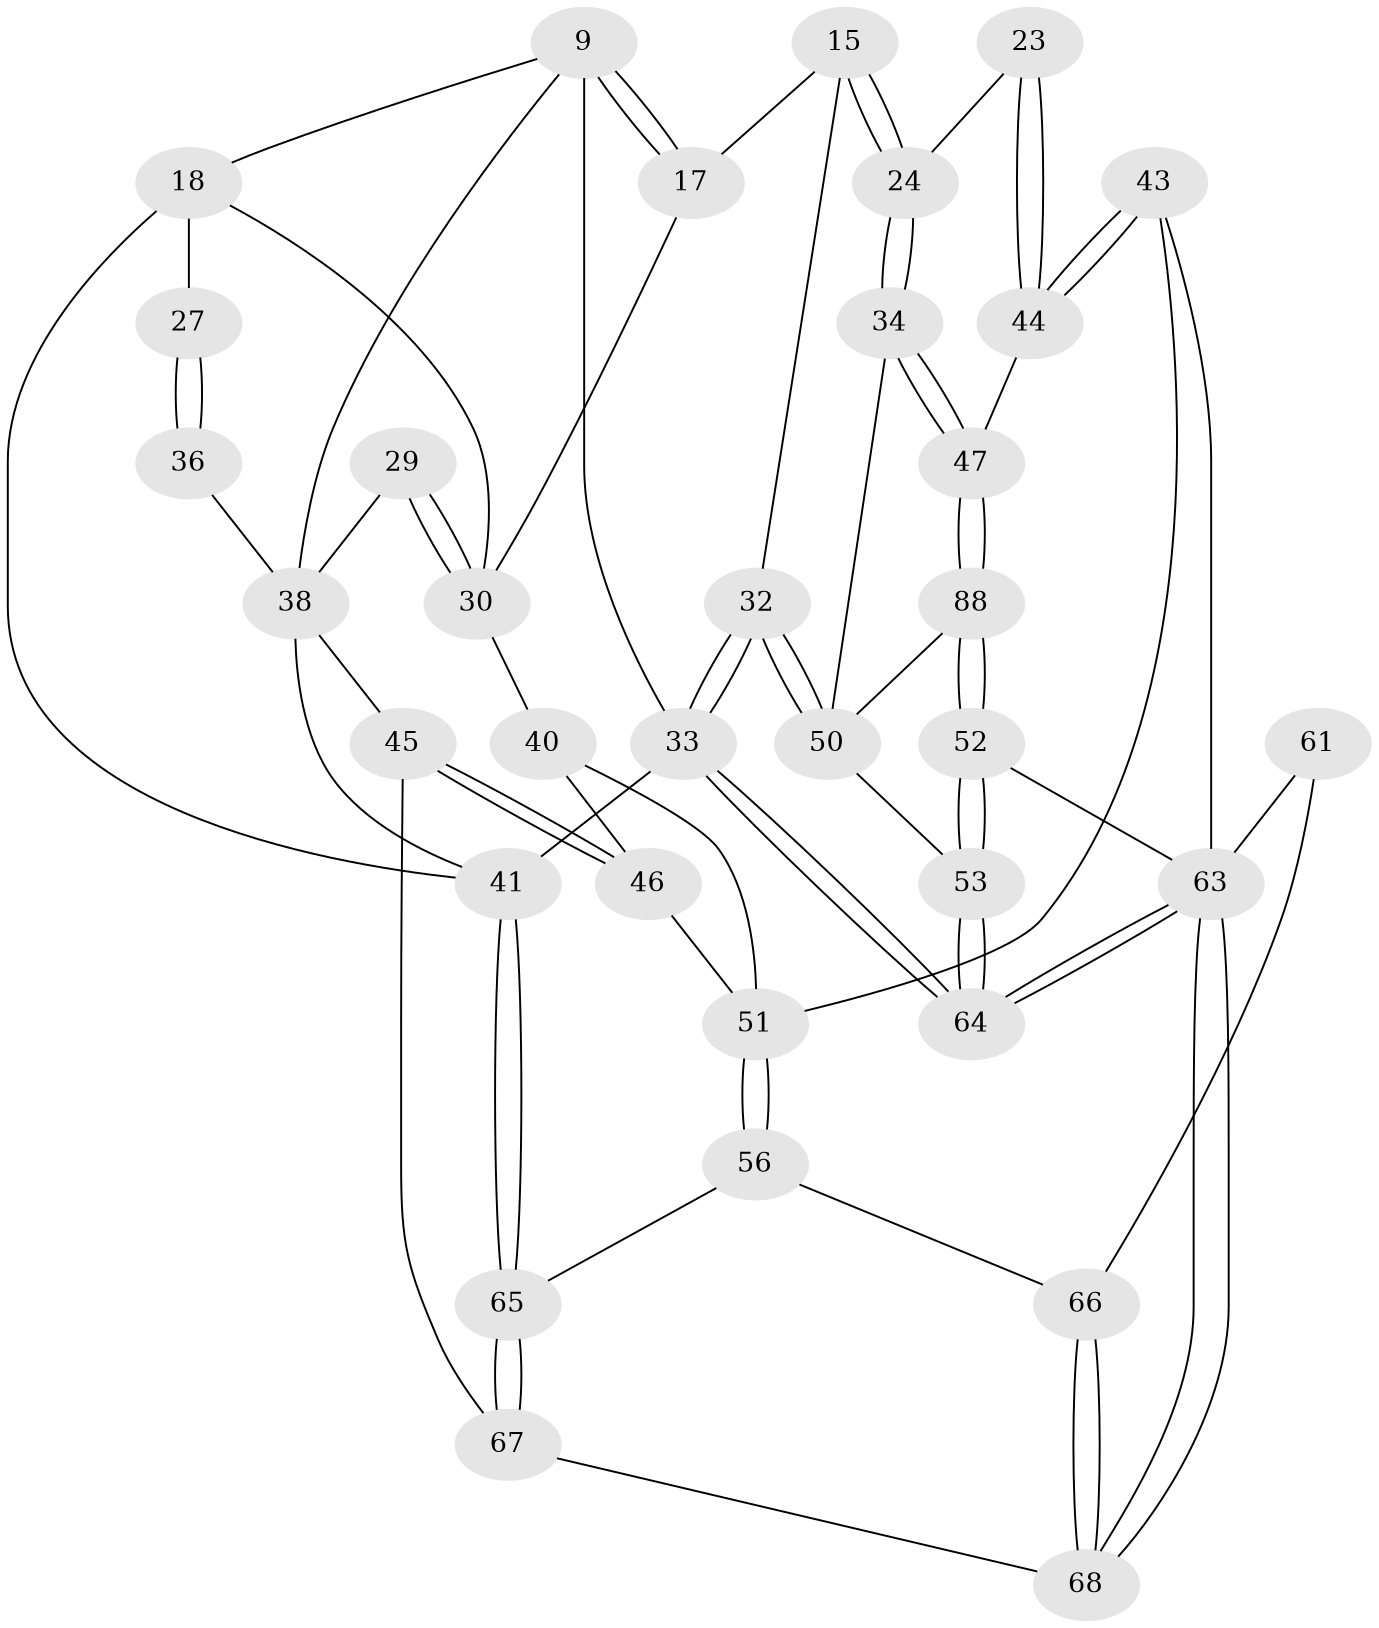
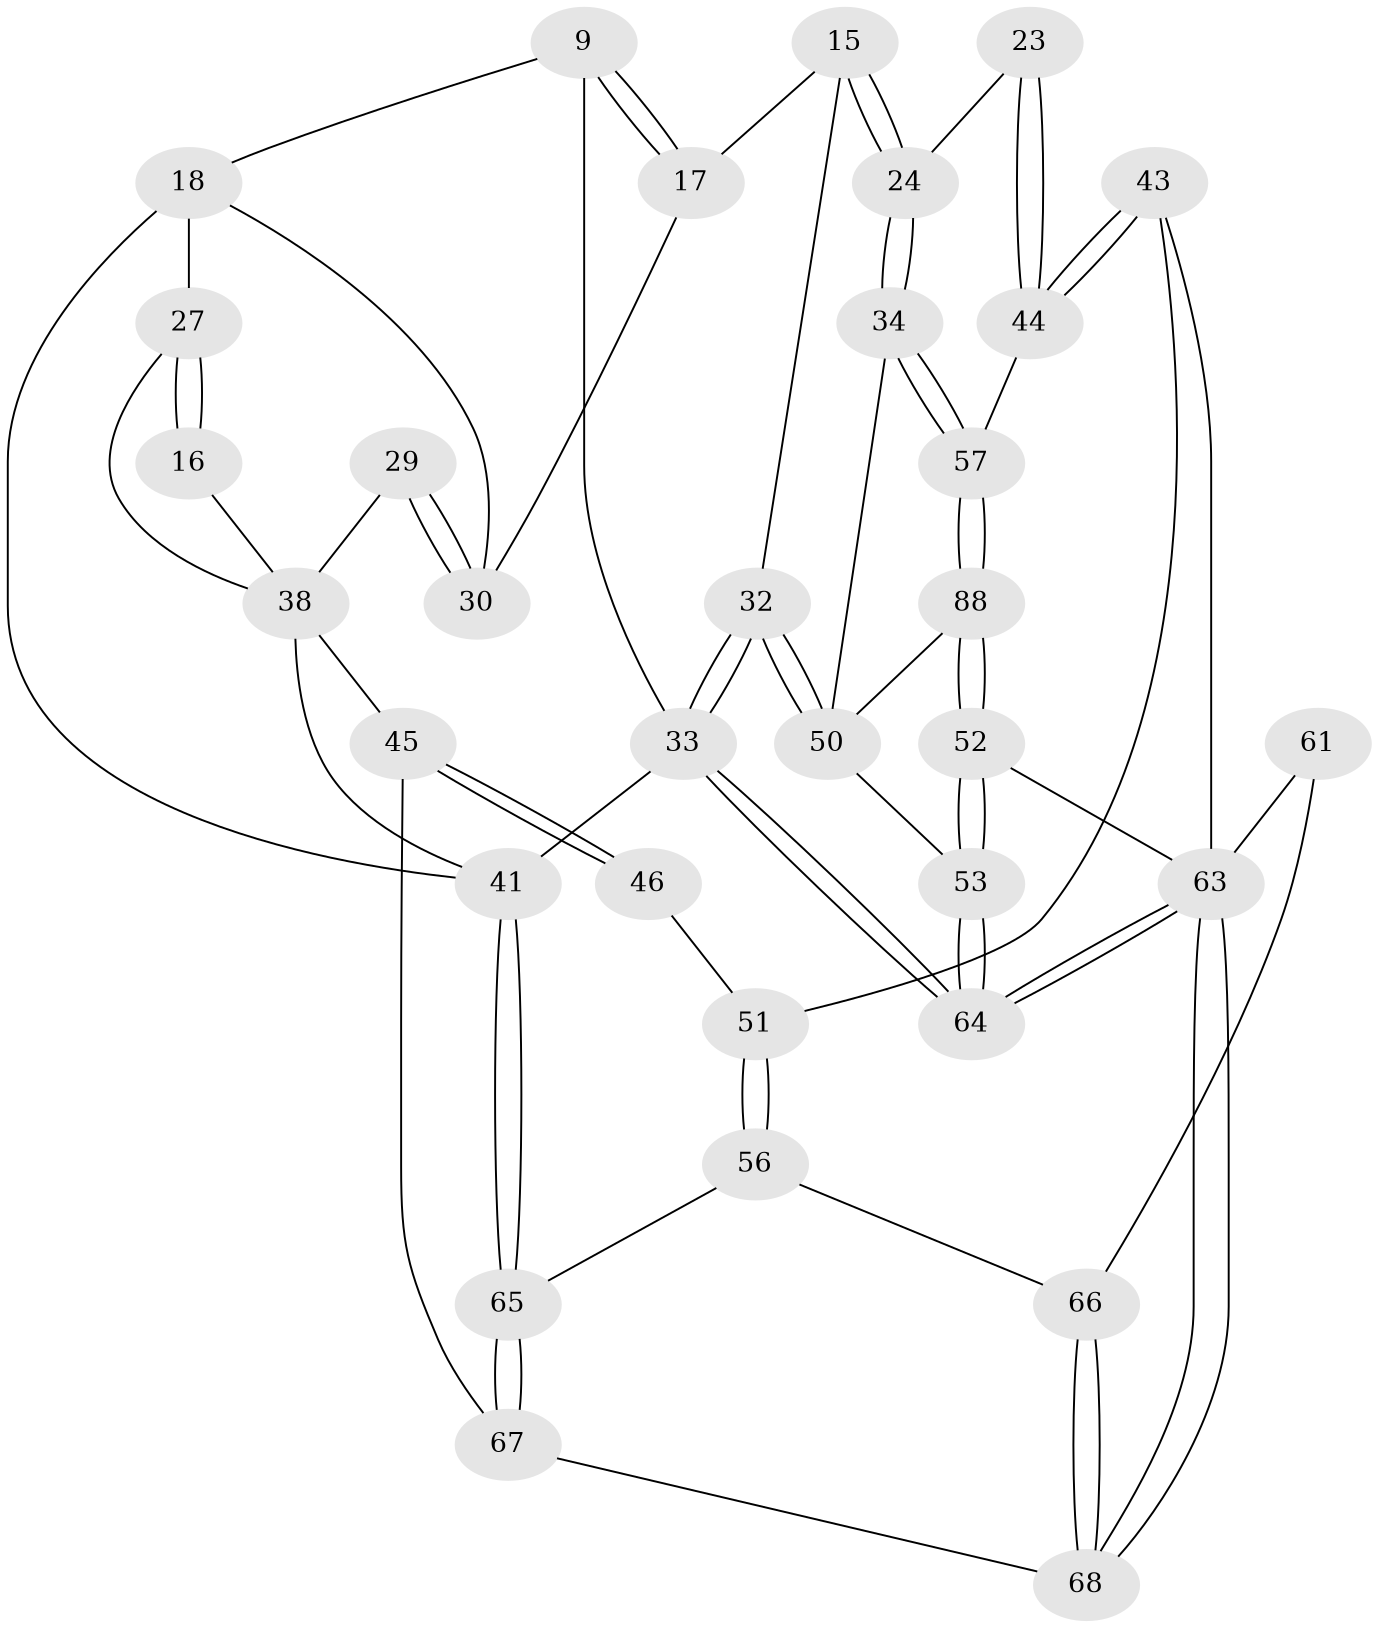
  graph {
    node [color=gray90 style=filled]
    9 [super="+8+6"]
    17 [super="+14"]
    18 [super="+12+13"]
    33 [super="+11+7"]
    30 [super="+21+20+19"]
    27 [super="+26"]
    41 [super="+10"]
    64
    15
    24
    32 [super="+31"]
    34
    50 [super="+49"]
-   40 [super="+39+22"]
-   36
+   36 [label=16]
    38 [super="+37+28"]
    65 [super="+59+60"]
    23
    44
    46
    51 [super="+42"]
-   47
+   47 [label=57]
    45
    29
    53
    n26 [label=88]
    67
    56
    43
    63 [super="+62+55+54"]
    68
    52
    66 [super="+57"]
    61 [super="+58"]
    9 -- 17 [weight=2]
    9 -- 17
    9 -- 18
    9 -- 33 [weight=3]
    17 -- 30
    18 -- 30
    18 -- 27 [weight=2]
    18 -- 41
    33 -- 41 [weight=3]
    33 -- 64
    33 -- 64
-   30 -- 40 [weight=2]
    27 -- 36 [weight=2]
    27 -- 36
-   9 -- 38
+   27 -- 38
    41 -- 65
    41 -- 65
    15 -- 17
    15 -- 24
    15 -- 24
    15 -- 32
    24 -- 34
    24 -- 34
    32 -- 33 [weight=2]
    32 -- 33
    32 -- 50 [weight=2]
    32 -- 50
    34 -- 50
    34 -- 47
    34 -- 47
    50 -- 53
-   40 -- 46
-   40 -- 51
    36 -- 38
    38 -- 41
    38 -- 45
    65 -- 67 [weight=2]
    65 -- 67
    23 -- 24
    23 -- 44
    23 -- 44
    44 -- 47
    46 -- 51
    51 -- 56
    51 -- 56
    47 -- n26
    47 -- n26
    45 -- 46
    45 -- 46
    45 -- 67
    29 -- 30 [weight=2]
    29 -- 30
    29 -- 38
    53 -- 64
    53 -- 64
    n26 -- 50
    n26 -- 52
    n26 -- 52
    67 -- 68
    56 -- 65
    56 -- 66
    43 -- 44
    43 -- 44
    43 -- 51
    43 -- 63
    63 -- 64
    63 -- 64
    63 -- 68
    63 -- 68
    52 -- 53
    52 -- 53
    52 -- 63
    66 -- 68
    66 -- 68
    61 -- 63 [weight=2]
    61 -- 66 [weight=2]
  }
